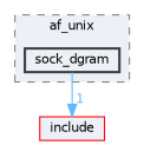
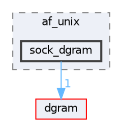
  digraph {
    compound=true
    node [fillcolor="#edf0f7" fontname=Helvetica fontsize=10 shape=box]
    n1 [color=grey25 height=0.2 label=sock_dgram style="filled,bold" width=0.4]
-   n2 [color=red height=0.2 label=include style=filled width=0.4]
+   n2 [color=red height=0.2 label=dgram style=filled width=0.4]
    subgraph cluster_1 {
      bgcolor="#edf0f7"
      fontname=Helvetica
      fontsize=10
      label=af_unix
      pencolor=grey50
      style="filled,dashed"
      n1
    }
    n1 -> n2 [color=steelblue1 fontcolor=steelblue1 fontname=Helvetica fontsize=10 headlabel=1 labeldistance=1.5 labelfontname=Helvetica labelfontsize=10]
  }
